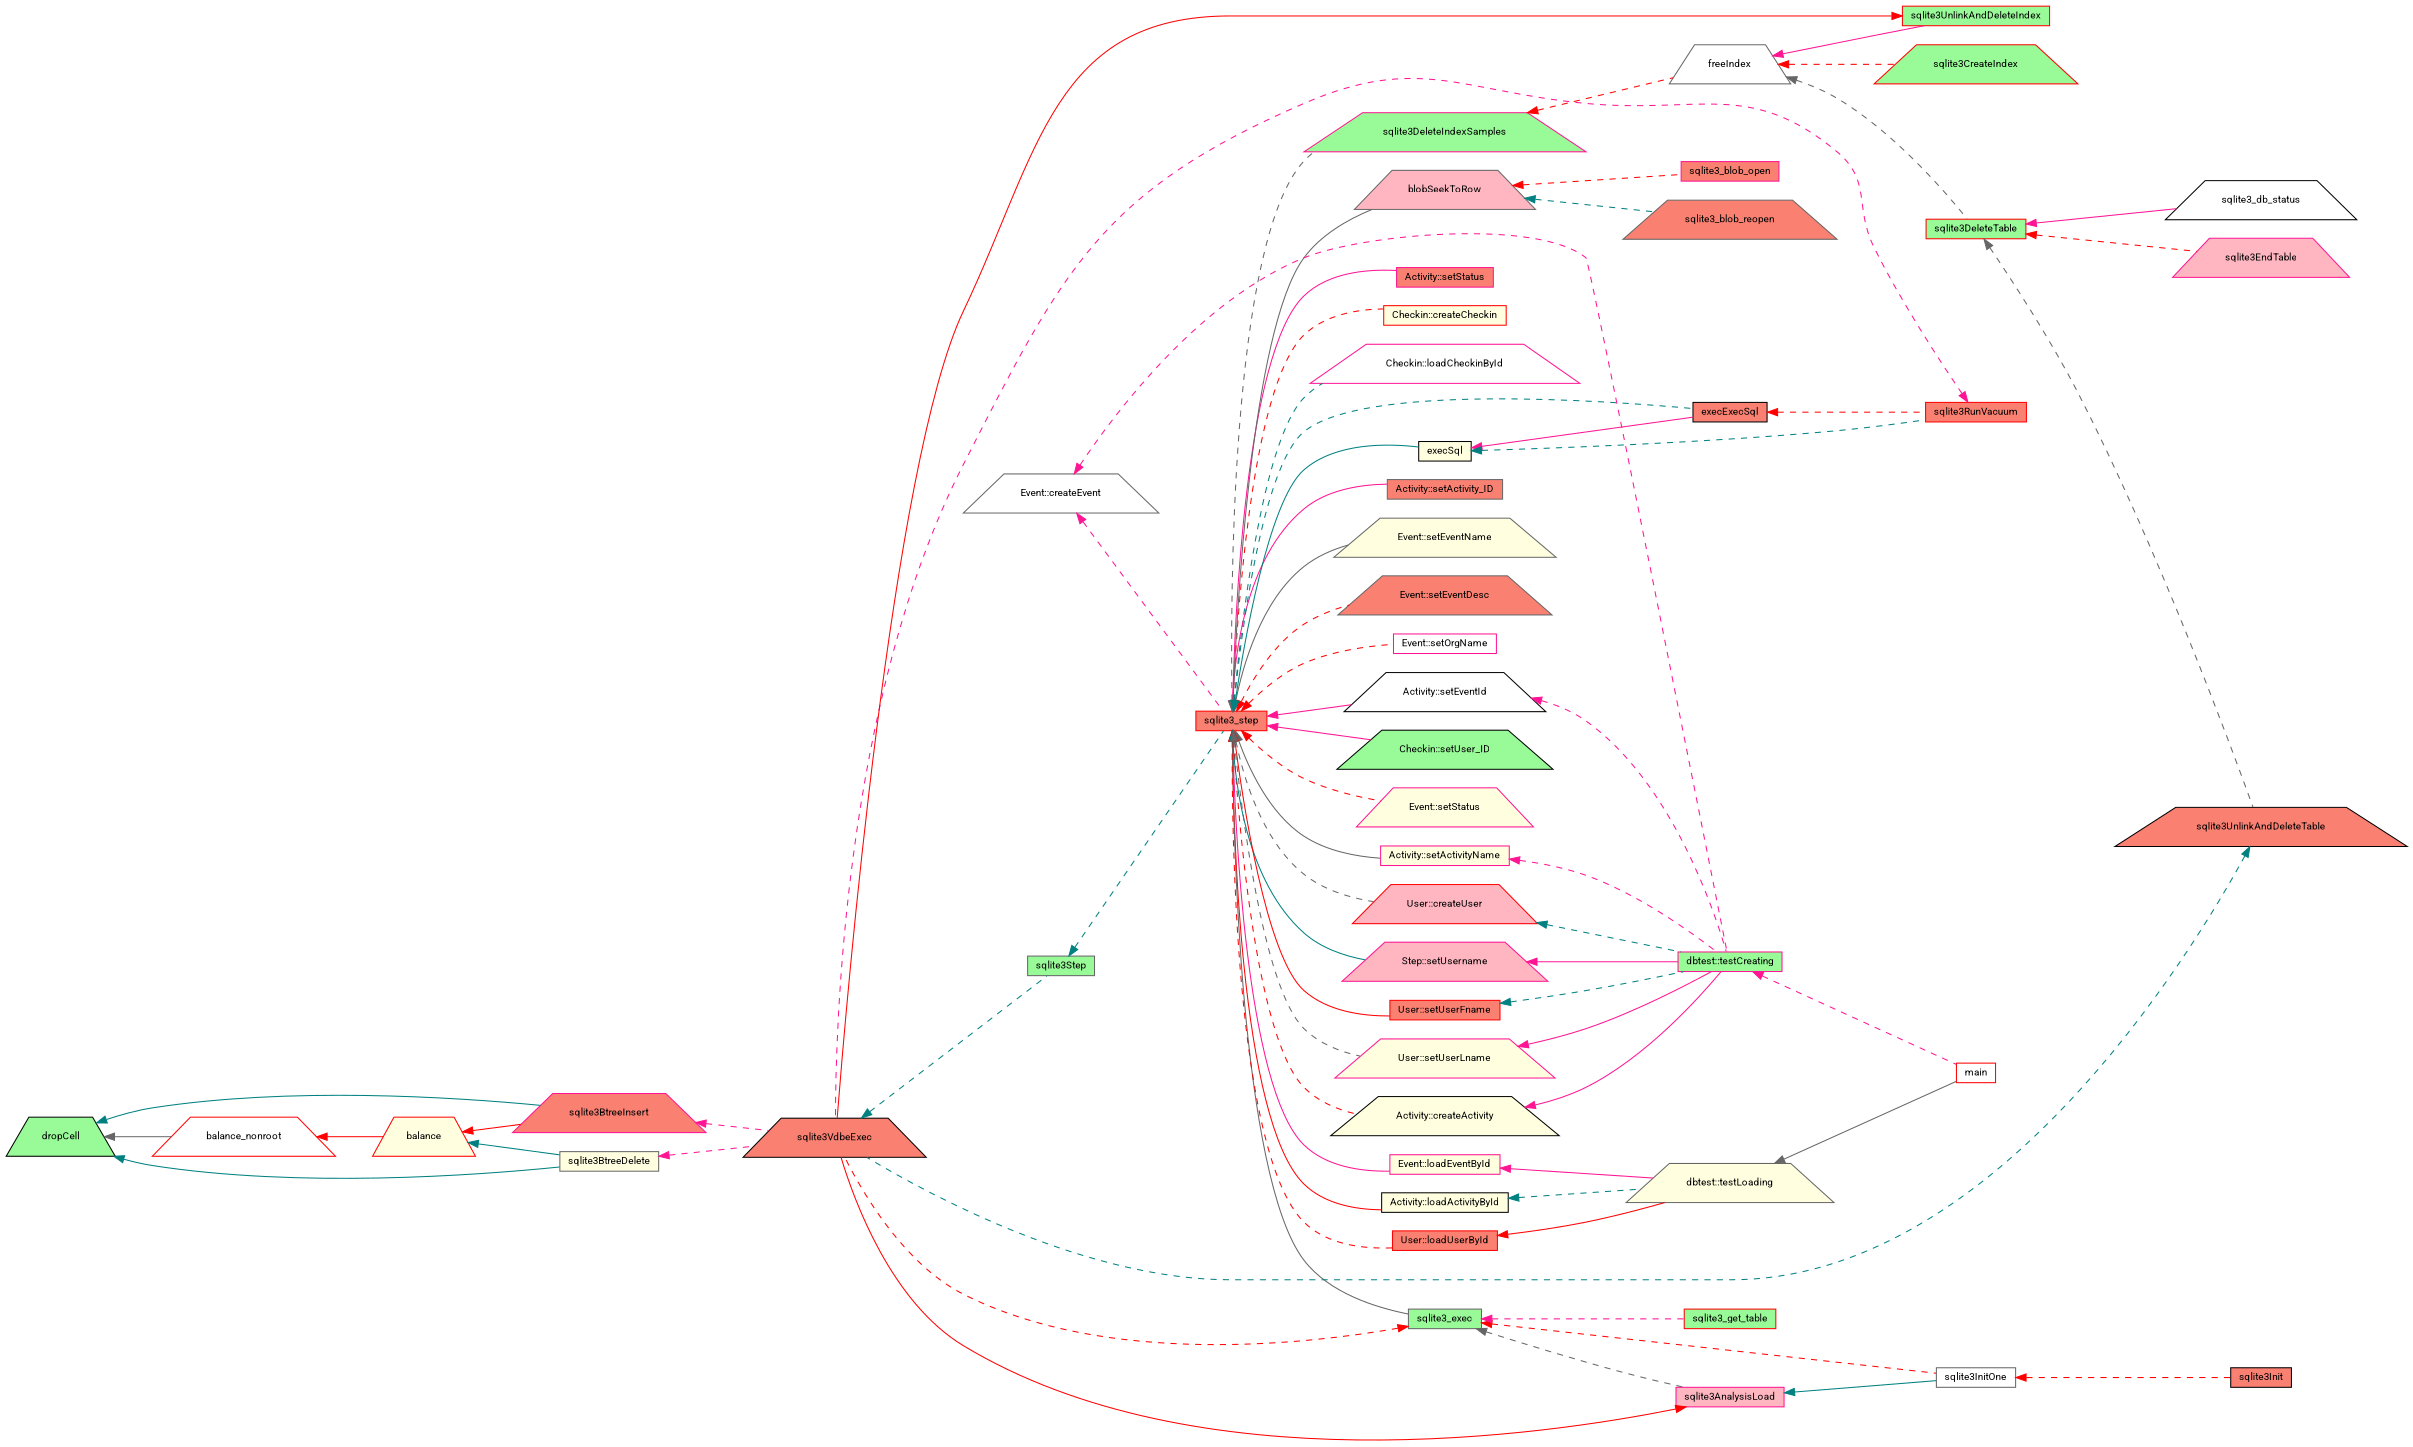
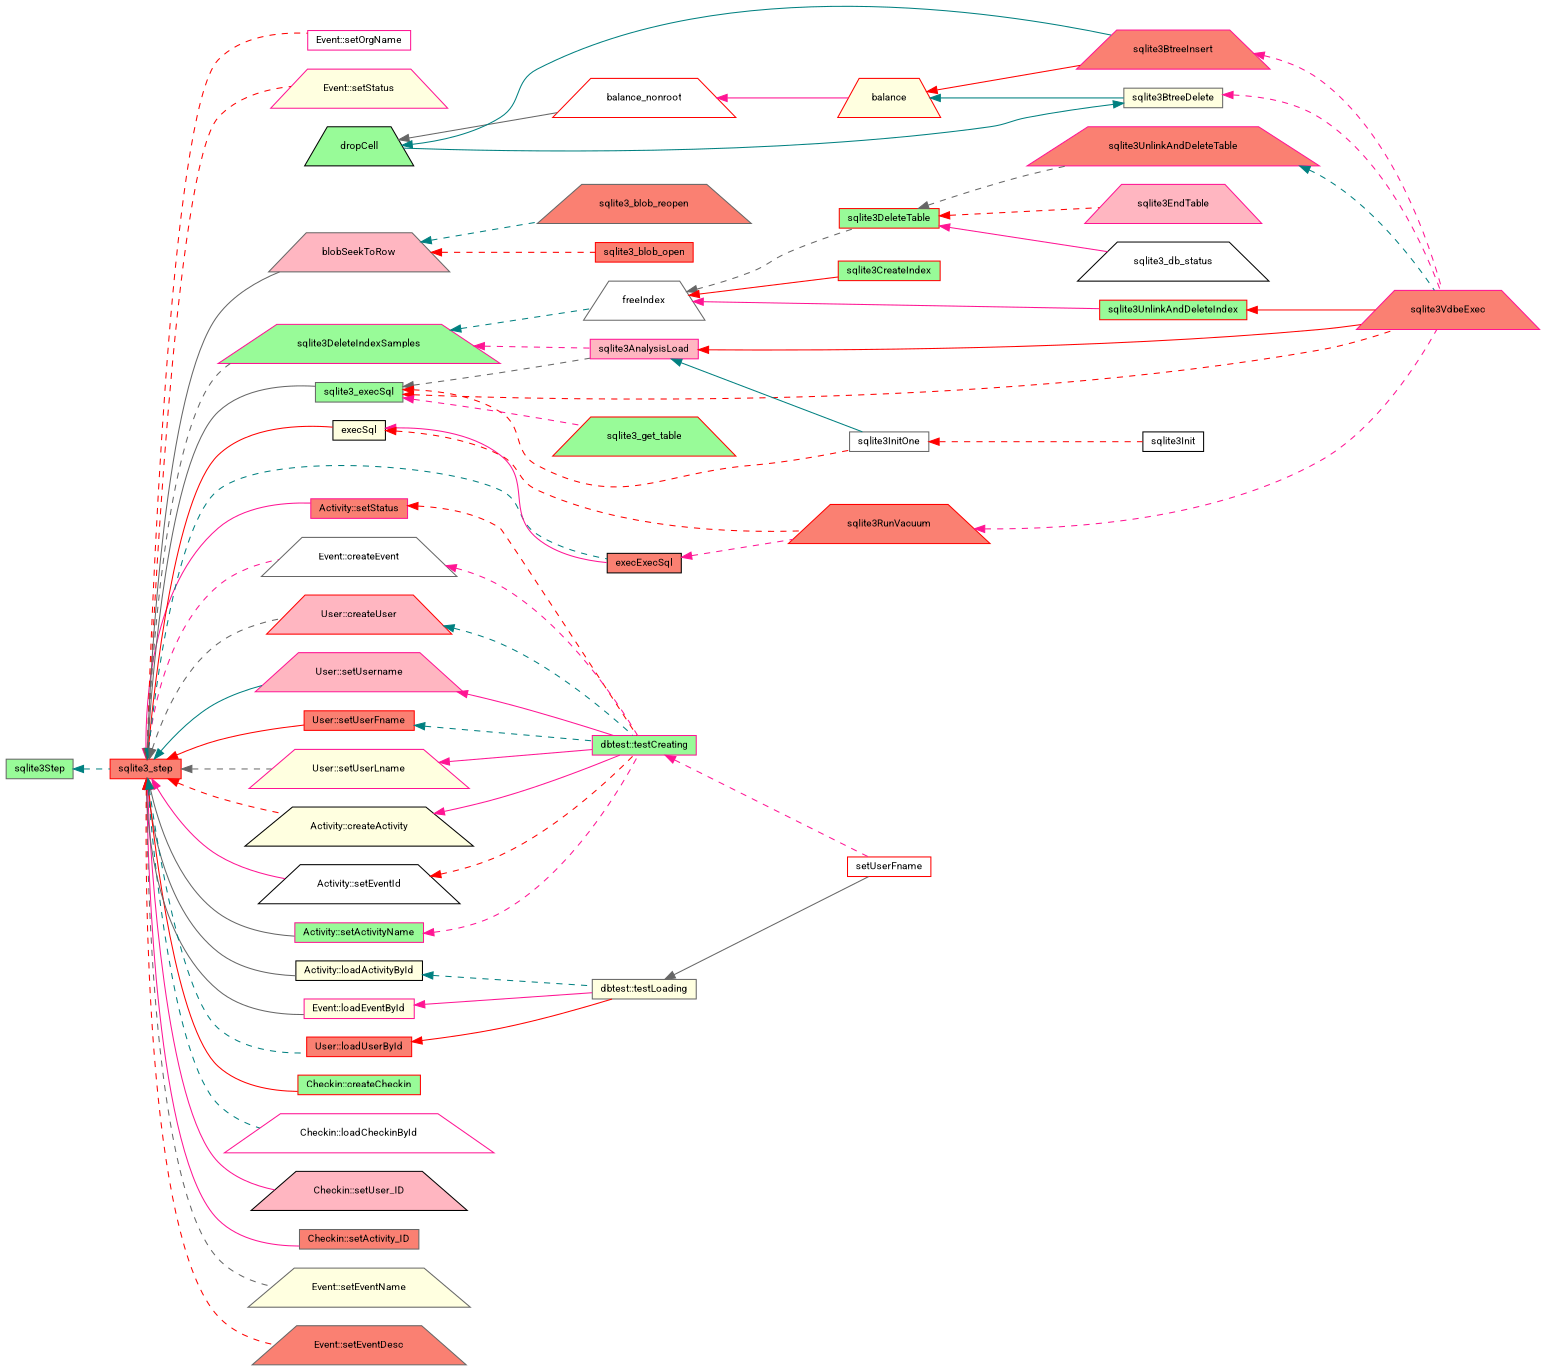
  digraph {
    fontname=Roboto
    rankdir=LR
    node [color=red fillcolor=salmon fontname=Roboto fontsize=10 shape=trapezium style=filled]
    edge [color=deeppink dir=back fontname=Roboto fontsize=10 labelfontname=FreeSans labelfontsize=10 style=dashed]
    n1 [color=black fillcolor=palegreen fontcolor=black height=0.2 label=dropCell width=0.4]
    n2 [fillcolor=white height=0.2 label=balance_nonroot width=0.4]
    n3 [color=deeppink height=0.2 label=sqlite3BtreeInsert width=0.4]
    n4 [color=gray40 fillcolor=lightyellow height=0.2 label=sqlite3BtreeDelete shape=box width=0.4]
    n5 [fillcolor=lightyellow height=0.2 label=balance width=0.4]
-   n6 [color=black height=0.2 label=sqlite3VdbeExec width=0.4]
+   n6 [color=deeppink height=0.2 label=sqlite3VdbeExec width=0.4]
    n7 [color=gray40 fillcolor=palegreen height=0.2 label=sqlite3Step shape=box width=0.4]
    n8 [height=0.2 label=sqlite3_step shape=box width=0.4]
    n9 [color=black fillcolor=lightyellow height=0.2 label="Activity::createActivity" width=0.4]
    n10 [color=black fillcolor=lightyellow height=0.2 label="Activity::loadActivityById" shape=box width=0.4]
    n11 [color=black fillcolor=white height=0.2 label="Activity::setEventId" width=0.4]
-   n12 [color=deeppink fillcolor=lightyellow height=0.2 label="Activity::setActivityName" shape=box width=0.4]
+   n12 [color=deeppink fillcolor=palegreen height=0.2 label="Activity::setActivityName" shape=box width=0.4]
    n13 [color=deeppink height=0.2 label="Activity::setStatus" shape=box width=0.4]
-   n14 [fillcolor=lightyellow height=0.2 label="Checkin::createCheckin" shape=box width=0.4]
+   n14 [fillcolor=palegreen height=0.2 label="Checkin::createCheckin" shape=box width=0.4]
    n15 [color=deeppink fillcolor=white height=0.2 label="Checkin::loadCheckinById" width=0.4]
-   n16 [color=black fillcolor=palegreen height=0.2 label="Checkin::setUser_ID" width=0.4]
-   n17 [color=gray40 height=0.2 label="Activity::setActivity_ID" shape=box width=0.4]
+   n16 [color=black fillcolor=lightpink height=0.2 label="Checkin::setUser_ID" width=0.4]
+   n17 [color=gray40 height=0.2 label="Checkin::setActivity_ID" shape=box width=0.4]
    n18 [color=gray40 fillcolor=white height=0.2 label="Event::createEvent" width=0.4]
    n19 [color=deeppink fillcolor=lightyellow height=0.2 label="Event::loadEventById" shape=box width=0.4]
    n20 [color=gray40 fillcolor=lightyellow height=0.2 label="Event::setEventName" width=0.4]
    n21 [color=gray40 height=0.2 label="Event::setEventDesc" width=0.4]
    n22 [color=deeppink fillcolor=white height=0.2 label="Event::setOrgName" shape=box width=0.4]
    n23 [color=deeppink fillcolor=lightyellow height=0.2 label="Event::setStatus" width=0.4]
    n24 [color=gray40 fillcolor=lightpink height=0.2 label=blobSeekToRow width=0.4]
    n25 [color=deeppink fillcolor=palegreen height=0.2 label=sqlite3DeleteIndexSamples width=0.4]
-   n26 [color=gray40 fillcolor=palegreen height=0.2 label=sqlite3_exec shape=box width=0.4]
+   n26 [color=gray40 fillcolor=palegreen height=0.2 label=sqlite3_execSql shape=box width=0.4]
    n27 [color=black fillcolor=lightyellow height=0.2 label=execSql shape=box width=0.4]
    n28 [color=black height=0.2 label=execExecSql shape=box width=0.4]
    n29 [fillcolor=lightpink height=0.2 label="User::createUser" width=0.4]
    n30 [height=0.2 label="User::loadUserById" shape=box width=0.4]
-   n31 [color=deeppink fillcolor=lightpink height=0.2 label="Step::setUsername" width=0.4]
+   n31 [color=deeppink fillcolor=lightpink height=0.2 label="User::setUsername" width=0.4]
    n32 [height=0.2 label="User::setUserFname" shape=box width=0.4]
    n33 [color=deeppink fillcolor=lightyellow height=0.2 label="User::setUserLname" width=0.4]
    n34 [color=deeppink fillcolor=palegreen height=0.2 label="dbtest::testCreating" shape=box width=0.4]
-   n35 [color=gray40 fillcolor=lightyellow height=0.2 label="dbtest::testLoading" width=0.4]
-   n36 [color=deeppink height=0.2 label=sqlite3_blob_open shape=box width=0.4]
+   n35 [color=gray40 fillcolor=lightyellow height=0.2 label="dbtest::testLoading" shape=box width=0.4]
+   n36 [height=0.2 label=sqlite3_blob_open shape=box width=0.4]
    n37 [color=gray40 height=0.2 label=sqlite3_blob_reopen width=0.4]
    n38 [color=deeppink fillcolor=lightpink height=0.2 label=sqlite3AnalysisLoad shape=box width=0.4]
    n39 [color=gray40 fillcolor=white height=0.2 label=freeIndex width=0.4]
    n40 [color=gray40 fillcolor=white height=0.2 label=sqlite3InitOne shape=box width=0.4]
-   n41 [fillcolor=palegreen height=0.2 label=sqlite3_get_table shape=box width=0.4]
-   n42 [height=0.2 label=sqlite3RunVacuum shape=box width=0.4]
-   n43 [fillcolor=white height=0.2 label=main shape=box width=0.4]
+   n41 [fillcolor=palegreen height=0.2 label=sqlite3_get_table width=0.4]
+   n42 [height=0.2 label=sqlite3RunVacuum width=0.4]
+   n43 [fillcolor=white height=0.2 label=setUserFname shape=box width=0.4]
    n44 [fillcolor=palegreen height=0.2 label=sqlite3UnlinkAndDeleteIndex shape=box width=0.4]
    n45 [fillcolor=palegreen height=0.2 label=sqlite3DeleteTable shape=box width=0.4]
-   n46 [fillcolor=palegreen height=0.2 label=sqlite3CreateIndex width=0.4]
-   n47 [color=black height=0.2 label=sqlite3Init shape=box width=0.4]
+   n46 [fillcolor=palegreen height=0.2 label=sqlite3CreateIndex shape=box width=0.4]
+   n47 [color=black fillcolor=white height=0.2 label=sqlite3Init shape=box width=0.4]
    n48 [color=black fillcolor=white height=0.2 label=sqlite3_db_status width=0.4]
-   n49 [color=black height=0.2 label=sqlite3UnlinkAndDeleteTable width=0.4]
+   n49 [color=deeppink height=0.2 label=sqlite3UnlinkAndDeleteTable width=0.4]
    n50 [color=deeppink fillcolor=lightpink height=0.2 label=sqlite3EndTable width=0.4]
    n1 -> n2 [color=gray40 style=solid]
    n1 -> n3 [color=teal style=solid]
-   n1 -> n4 [color=teal style=solid]
-   n2 -> n5 [color=red style=solid]
+   n4 -> n1 [color=teal style=solid]
+   n2 -> n5 [style=solid]
    n3 -> n6
    n4 -> n6
    n5 -> n3 [color=red style=solid]
    n5 -> n4 [color=teal style=solid]
-   n6 -> n7 [color=teal]
    n7 -> n8 [color=teal]
    n8 -> n9 [color=red]
-   n8 -> n10 [color=red style=solid]
+   n8 -> n10 [color=gray40 style=solid]
    n8 -> n11 [style=solid]
    n8 -> n12 [color=gray40 style=solid]
    n8 -> n13 [style=solid]
-   n8 -> n14 [color=red]
+   n8 -> n14 [color=red style=solid]
    n8 -> n15 [color=teal]
    n8 -> n16 [style=solid]
    n8 -> n17 [style=solid]
-   n18 -> n8
-   n8 -> n19 [style=solid]
-   n8 -> n20 [color=gray40 style=solid]
+   n8 -> n18
+   n8 -> n19 [color=gray40 style=solid]
+   n8 -> n20 [color=gray40]
    n8 -> n21 [color=red]
    n8 -> n22 [color=red]
    n8 -> n23 [color=red]
    n8 -> n24 [color=gray40 style=solid]
    n8 -> n25 [color=gray40]
    n8 -> n26 [color=gray40 style=solid]
-   n8 -> n27 [color=teal style=solid]
+   n8 -> n27 [color=red style=solid]
    n8 -> n28 [color=teal]
    n8 -> n29 [color=gray40]
-   n8 -> n30 [color=red]
+   n8 -> n30 [color=teal]
    n8 -> n31 [color=teal style=solid]
    n8 -> n32 [color=red style=solid]
    n8 -> n33 [color=gray40]
    n9 -> n34 [style=solid]
    n10 -> n35 [color=teal]
-   n11 -> n34
+   n11 -> n34 [color=red]
    n12 -> n34
+   n13 -> n34 [color=red]
    n18 -> n34
    n19 -> n35 [style=solid]
    n24 -> n36 [color=red]
    n24 -> n37 [color=teal]
-   n25 -> n39 [color=red]
+   n25 -> n38
+   n25 -> n39 [color=teal]
    n26 -> n6 [color=red]
    n26 -> n38 [color=gray40]
    n26 -> n40 [color=red]
    n26 -> n41
    n27 -> n28 [style=solid]
-   n27 -> n42 [color=teal]
-   n28 -> n42 [color=red]
+   n27 -> n42 [color=red]
+   n28 -> n42
    n29 -> n34 [color=teal]
    n30 -> n35 [color=red style=solid]
    n31 -> n34 [style=solid]
    n32 -> n34 [color=teal]
    n33 -> n34 [style=solid]
    n34 -> n43
    n35 -> n43 [color=gray40 style=solid]
    n38 -> n6 [color=red style=solid]
    n38 -> n40 [color=teal style=solid]
    n39 -> n44 [style=solid]
    n39 -> n45 [color=gray40]
-   n39 -> n46 [color=red]
+   n39 -> n46 [color=red style=solid]
    n40 -> n47 [color=red]
    n42 -> n6
    n44 -> n6 [color=red style=solid]
    n45 -> n48 [style=solid]
    n45 -> n49 [color=gray40]
    n45 -> n50 [color=red]
    n49 -> n6 [color=teal]
  }
